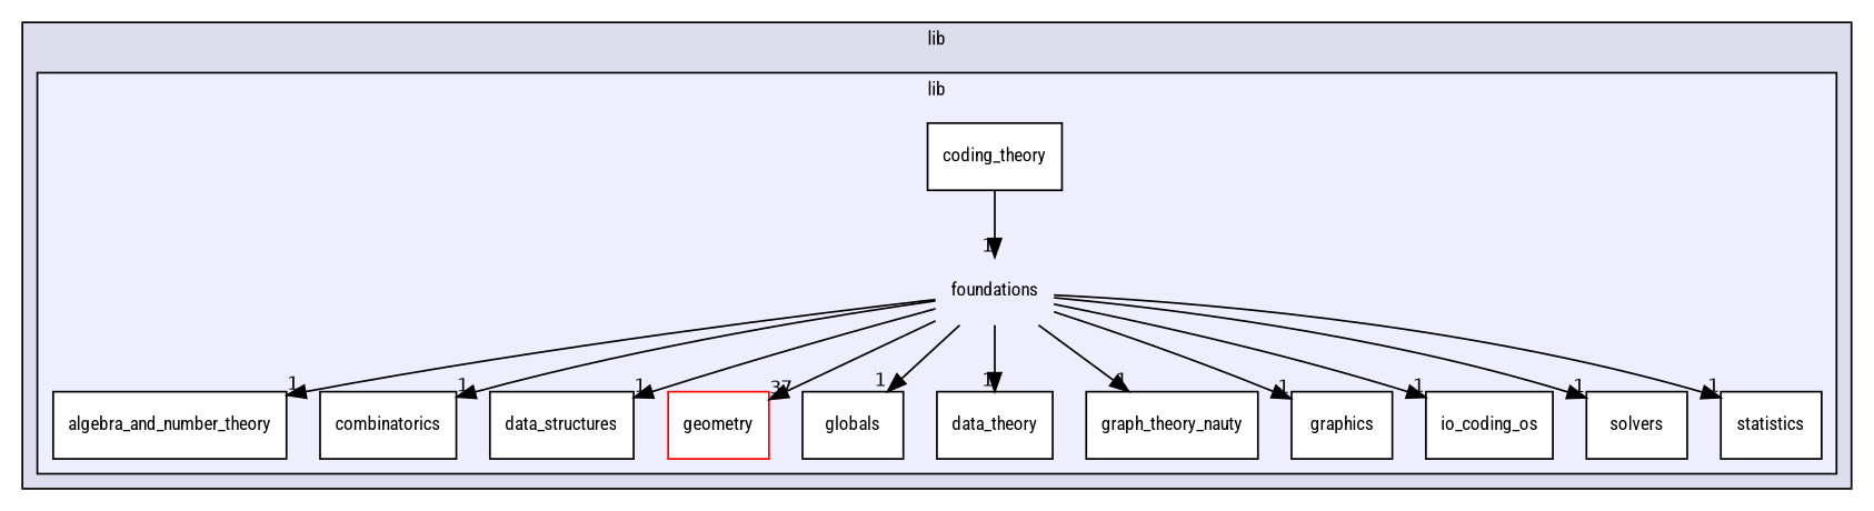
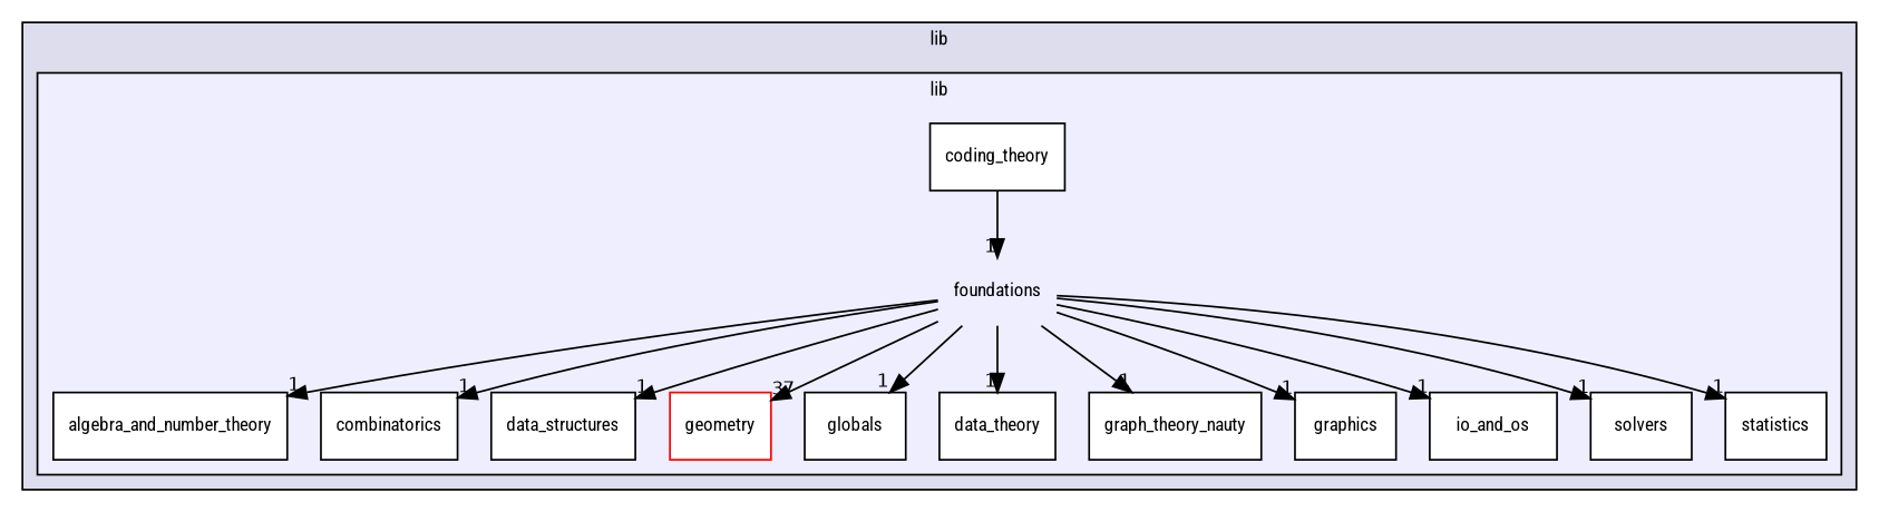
  digraph {
    compound=true
    fontname="Roboto Condensed"
    node [fontname="Roboto Condensed" fontsize=10 shape=box color=black fillcolor=white style=filled]
    edge [fontname="Roboto Condensed" headlabel=1 labeldistance=1.5 labelfontname=Helvetica labelfontsize=10]
    n1 [label=foundations shape=plaintext color="" fillcolor="" style=""]
    n2 [label=algebra_and_number_theory]
    n3 [label=coding_theory]
    n4 [label=combinatorics]
    n5 [label=data_structures]
    n6 [color=red label=geometry]
    n7 [label=globals]
    n8 [label=data_theory]
    n9 [label=graph_theory_nauty]
    n10 [label=graphics]
-   n11 [label=io_coding_os]
+   n11 [label=io_and_os]
    n12 [label=solvers]
    n13 [label=statistics]
    subgraph cluster_1 {
      bgcolor="#ddddee"
      fontsize=10
      label=lib
      pencolor=black
      subgraph cluster_2 {
        bgcolor="#eeeeff"
        fontsize=10
        label=lib
        pencolor=black
        n1
        n2
        n3
        n4
        n5
        n6
        n7
        n8
        n9
        n10
        n11
        n12
        n13
      }
    }
    n1 -> n2
    n1 -> n4
    n1 -> n5
    n1 -> n6 [headlabel=37]
    n1 -> n7
    n1 -> n8
    n1 -> n9
    n1 -> n10
    n1 -> n11
    n1 -> n12
    n1 -> n13
    n3 -> n1
  }
